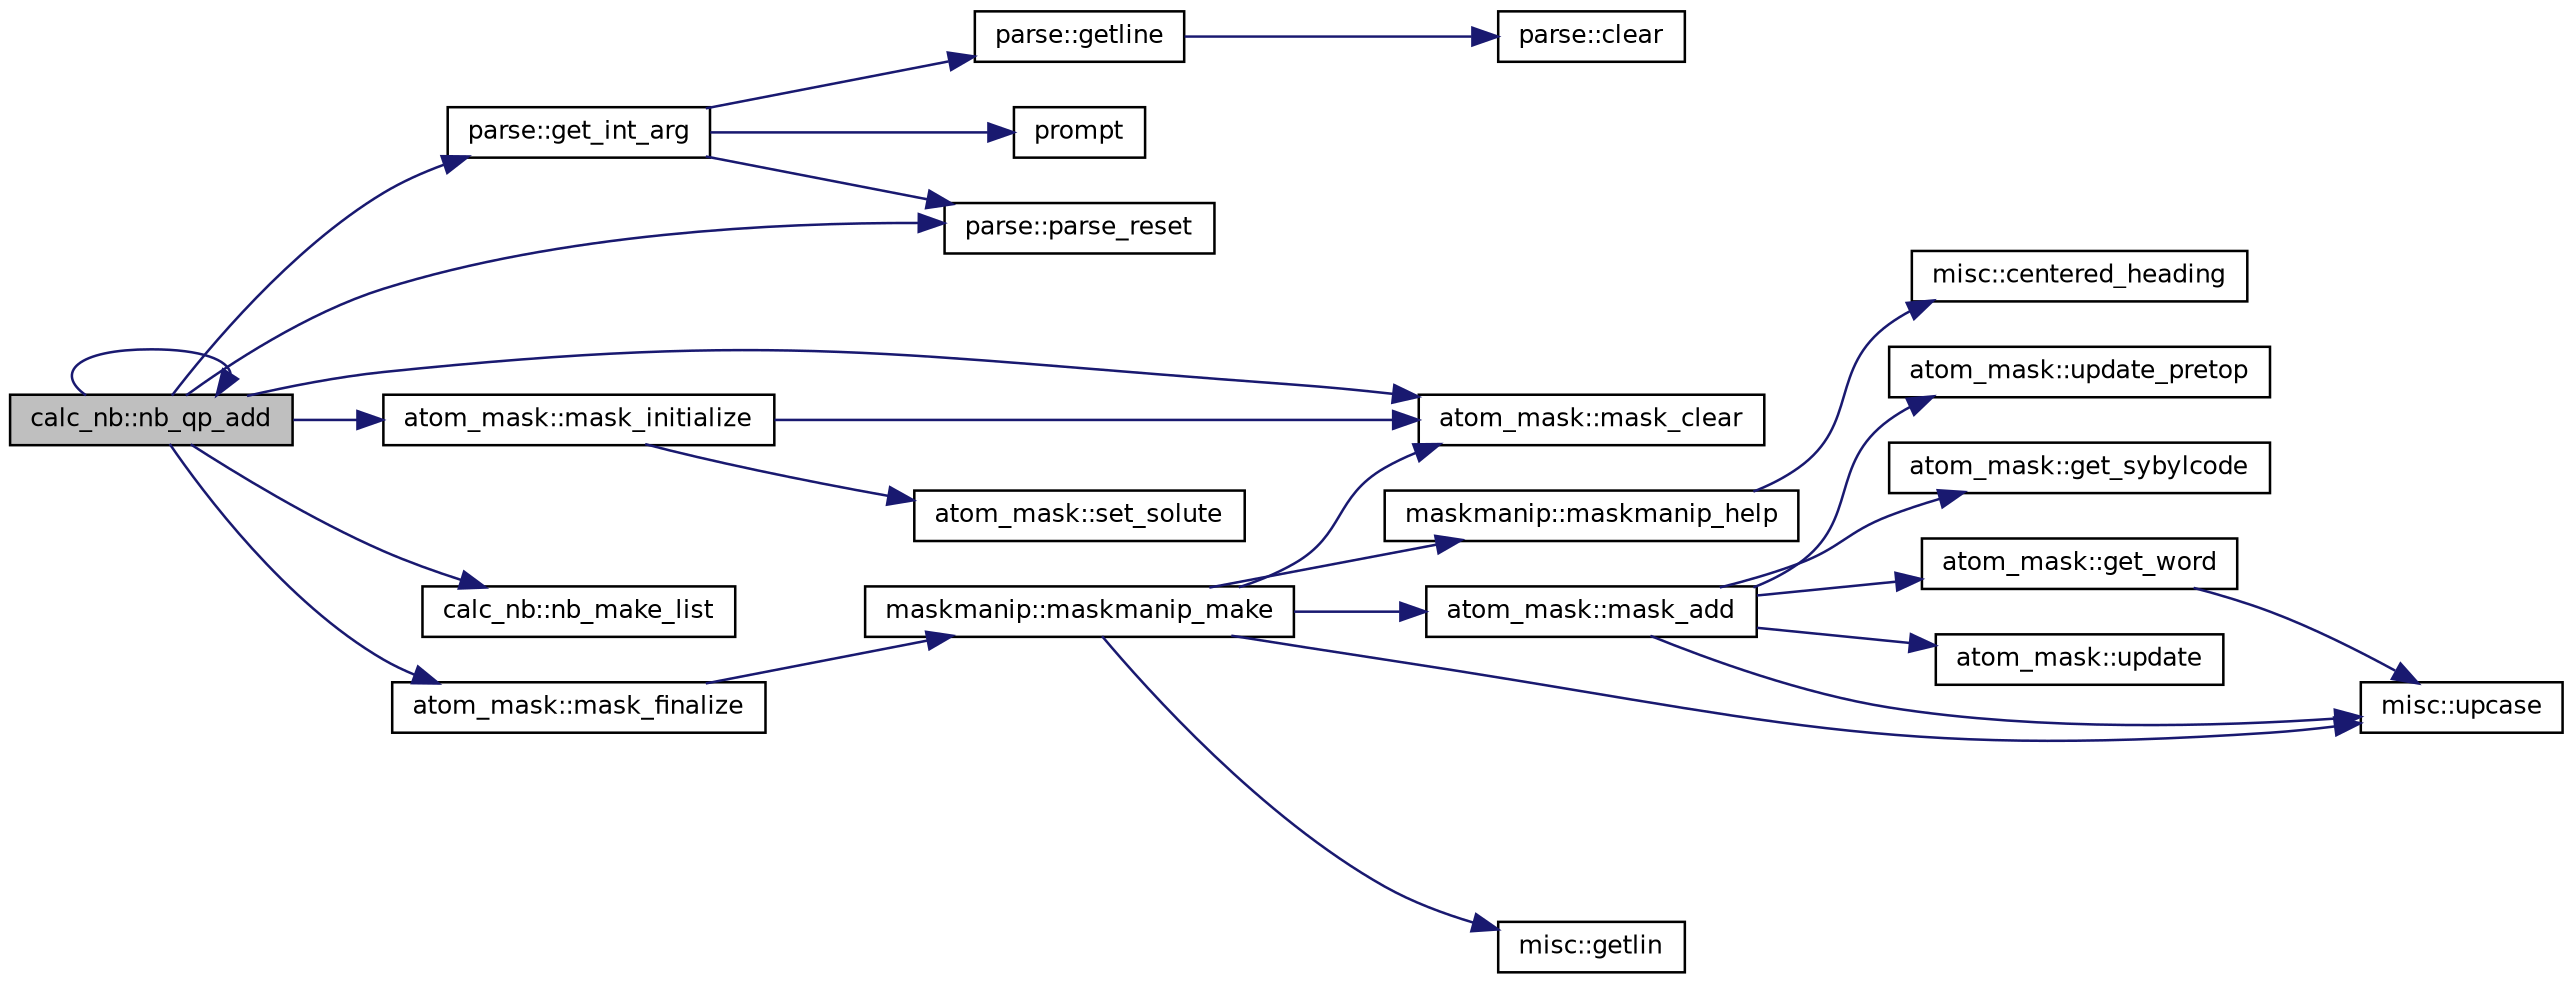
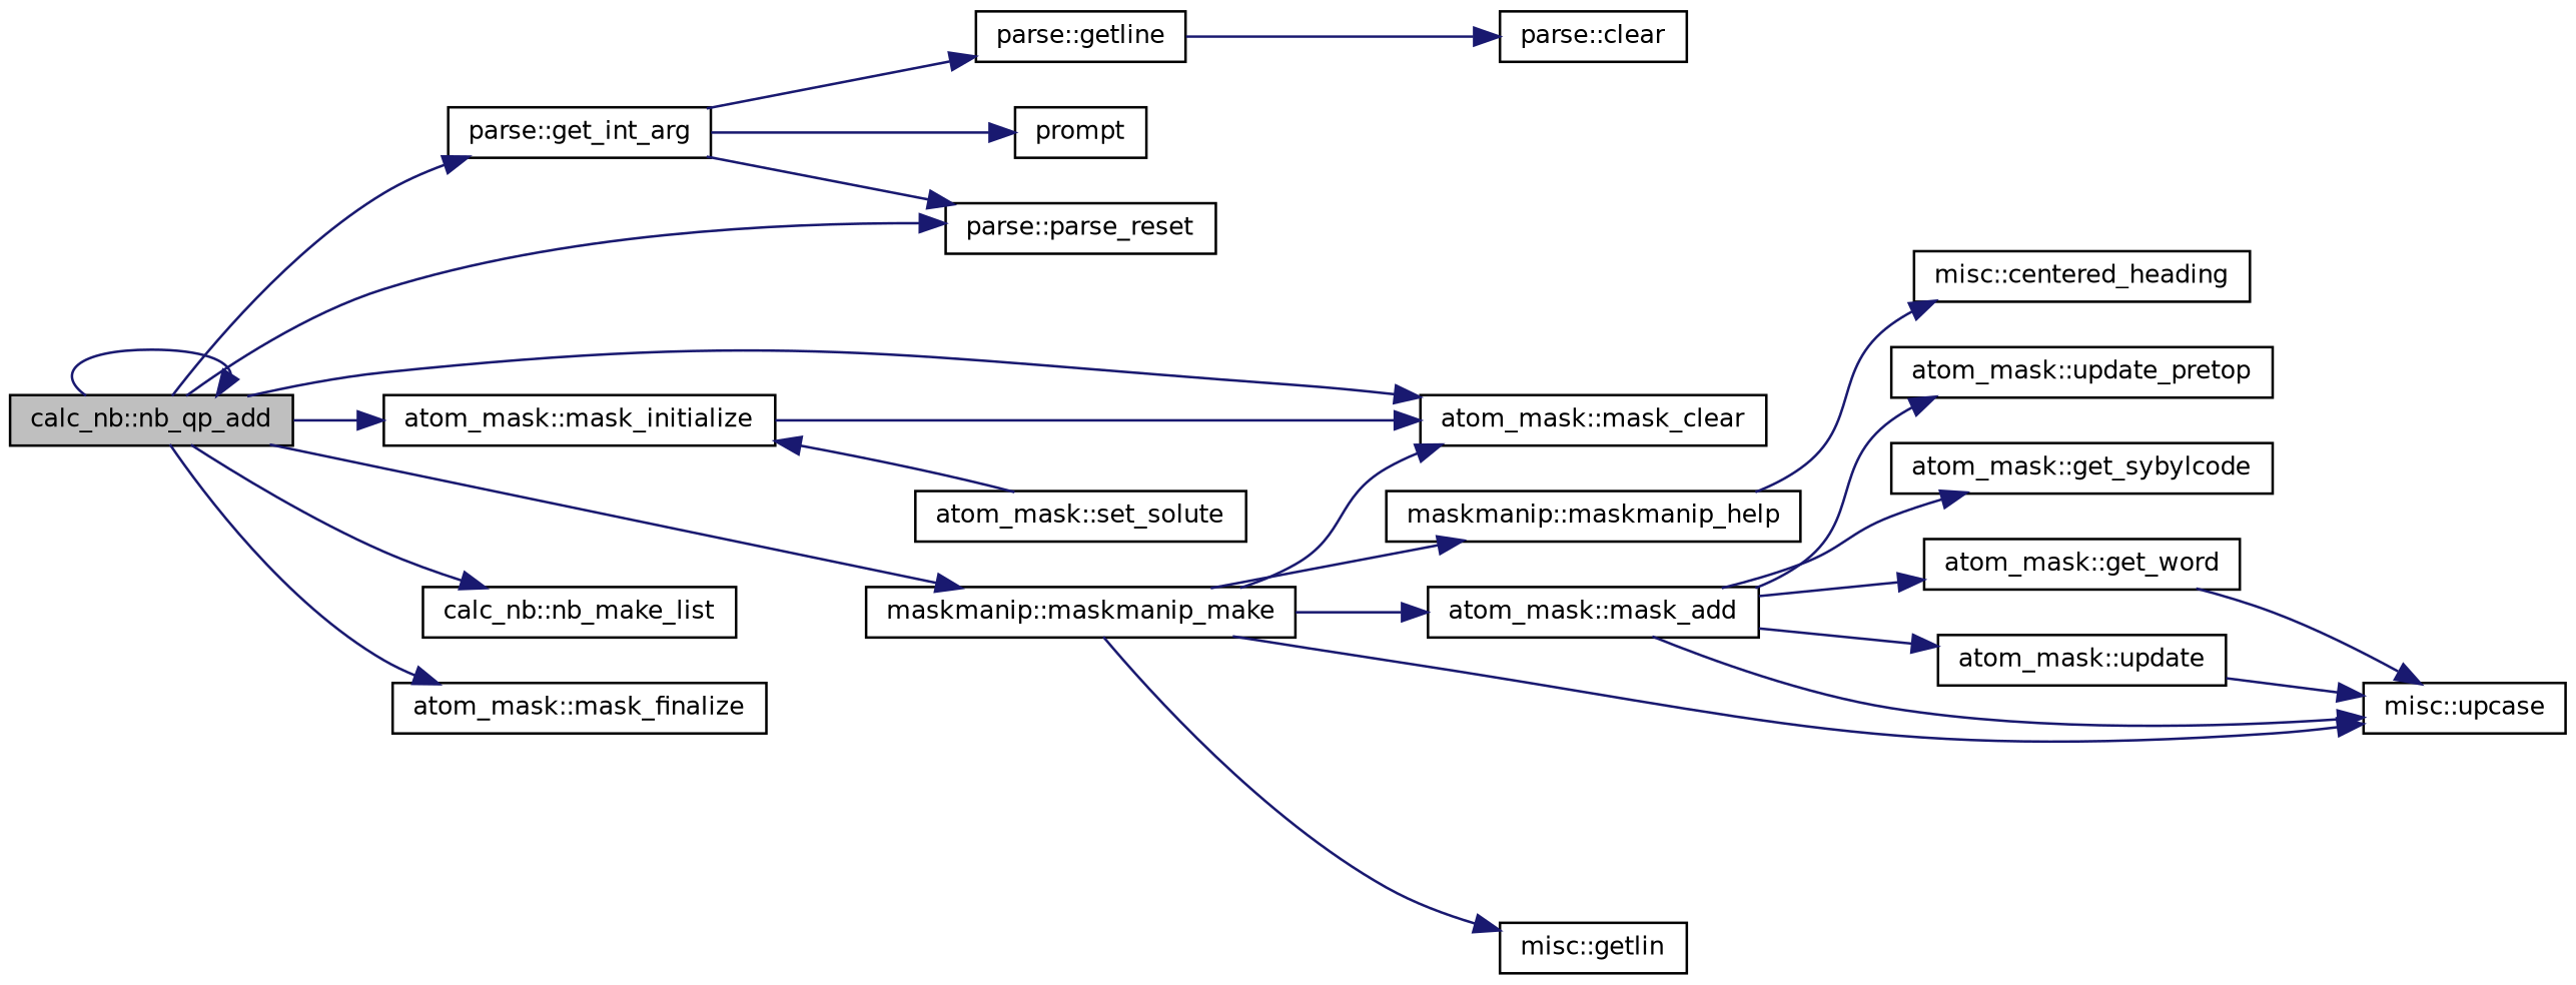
  digraph {
    rankdir=LR
    node [color=black fillcolor=white fontname=Helvetica fontsize=10 shape=record style=filled]
    edge [color=midnightblue fontname=Helvetica fontsize=10 labelfontname=Helvetica labelfontsize=10 style=solid]
    n1 [fillcolor=grey75 fontcolor=black height=0.2 label="calc_nb::nb_qp_add" width=0.4]
    n2 [height=0.2 label="parse::get_int_arg" width=0.4]
    n3 [height=0.2 label="atom_mask::mask_clear" width=0.4]
    n4 [height=0.2 label="atom_mask::mask_finalize" width=0.4]
    n5 [height=0.2 label="atom_mask::mask_initialize" width=0.4]
    n6 [height=0.2 label="maskmanip::maskmanip_make" width=0.4]
    n7 [height=0.2 label="calc_nb::nb_make_list" width=0.4]
    n8 [height=0.2 label="parse::parse_reset" width=0.4]
    n9 [height=0.2 label=prompt width=0.4]
    n10 [height=0.2 label="parse::getline" width=0.4]
    n11 [height=0.2 label="atom_mask::mask_add" width=0.4]
    n12 [height=0.2 label="atom_mask::get_sybylcode" width=0.4]
    n13 [height=0.2 label="misc::upcase" width=0.4]
    n14 [height=0.2 label="atom_mask::get_word" width=0.4]
    n15 [height=0.2 label="atom_mask::update" width=0.4]
    n16 [height=0.2 label="atom_mask::update_pretop" width=0.4]
    n17 [height=0.2 label="atom_mask::set_solute" width=0.4]
    n18 [height=0.2 label="misc::getlin" width=0.4]
    n19 [height=0.2 label="maskmanip::maskmanip_help" width=0.4]
    n20 [height=0.2 label="parse::clear" width=0.4]
    n21 [height=0.2 label="misc::centered_heading" width=0.4]
    n1 -> n1
    n1 -> n2
    n1 -> n3
    n1 -> n4
    n1 -> n5
-   n4 -> n6
+   n1 -> n6
    n1 -> n7
    n1 -> n8
    n2 -> n8
    n2 -> n9
    n2 -> n10
    n5 -> n3
-   n5 -> n17
+   n17 -> n5
    n6 -> n3
    n6 -> n11
    n6 -> n13
    n6 -> n18
    n6 -> n19
    n10 -> n20
    n11 -> n12
    n11 -> n13
    n11 -> n14
    n11 -> n15
    n11 -> n16
    n14 -> n13
+   n15 -> n13
    n19 -> n21
  }
